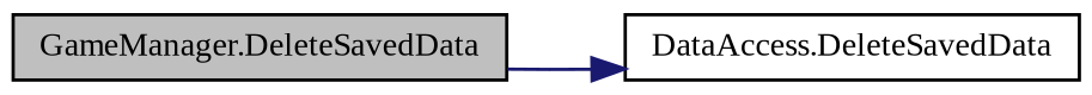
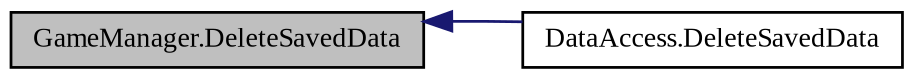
  digraph {
    rankdir=LR
    fontname="Liberation Serif"
    node [color=black fontname="Liberation Serif" fontsize=10 shape=record style=filled]
    n1 [fillcolor=grey75 fontcolor=black height=0.2 label="GameManager.DeleteSavedData" width=0.4]
    n2 [fillcolor=white height=0.2 label="DataAccess.DeleteSavedData" width=0.4]
-   n1 -> n2 [color=midnightblue fontname="Liberation Serif" fontsize=10 labelfontname=Helvetica labelfontsize=10 style=solid]
+   n2 -> n1 [color=midnightblue fontname="Liberation Serif" fontsize=10 labelfontname=Helvetica labelfontsize=10 style=solid]
  }
